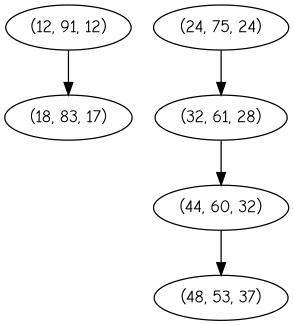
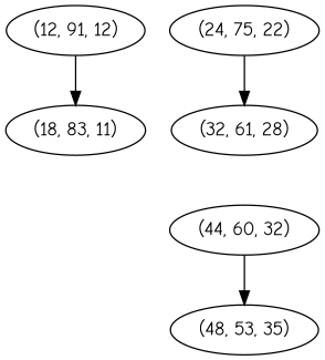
  digraph {
    fontname="Comic Neue"
    node [fontname="Comic Neue"]
    edge [fontname="Comic Neue"]
    "(12, 91, 12)"
-   "(18, 83, 17)"
+   "(18, 83, 17)" [label="(18, 83, 11)"]
    n3 [label="(32, 61, 28)"]
-   "(24, 75, 22)" [label="(24, 75, 24)"]
+   "(24, 75, 22)"
    n5 [label="(44, 60, 32)"]
-   "(48, 53, 35)" [label="(48, 53, 37)"]
+   "(48, 53, 35)"
    "(12, 91, 12)" -> "(18, 83, 17)"
-   n3 -> n5
    "(24, 75, 22)" -> n3
    n5 -> "(48, 53, 35)"
  }
